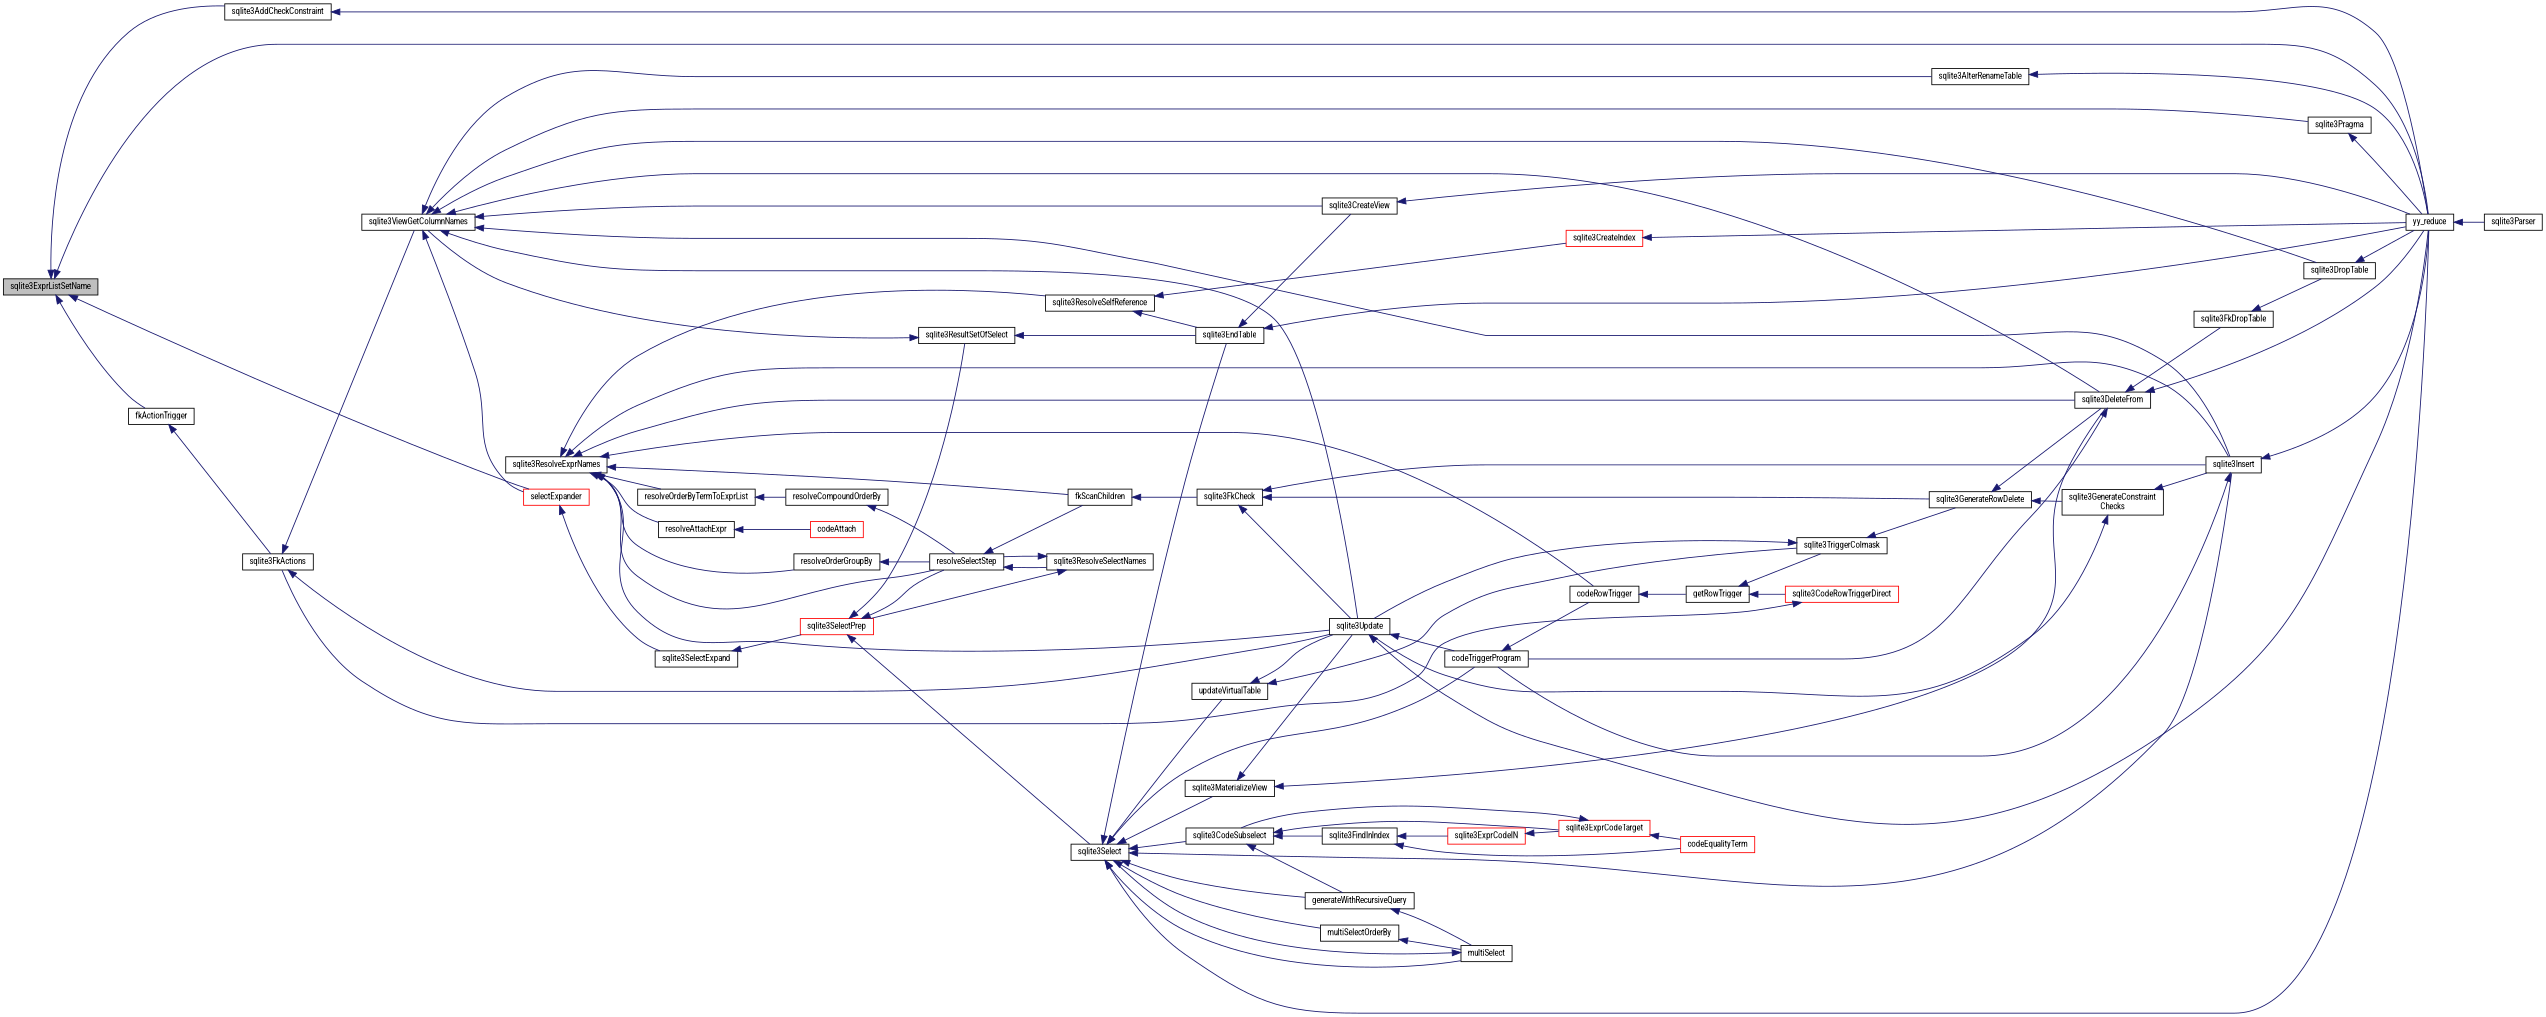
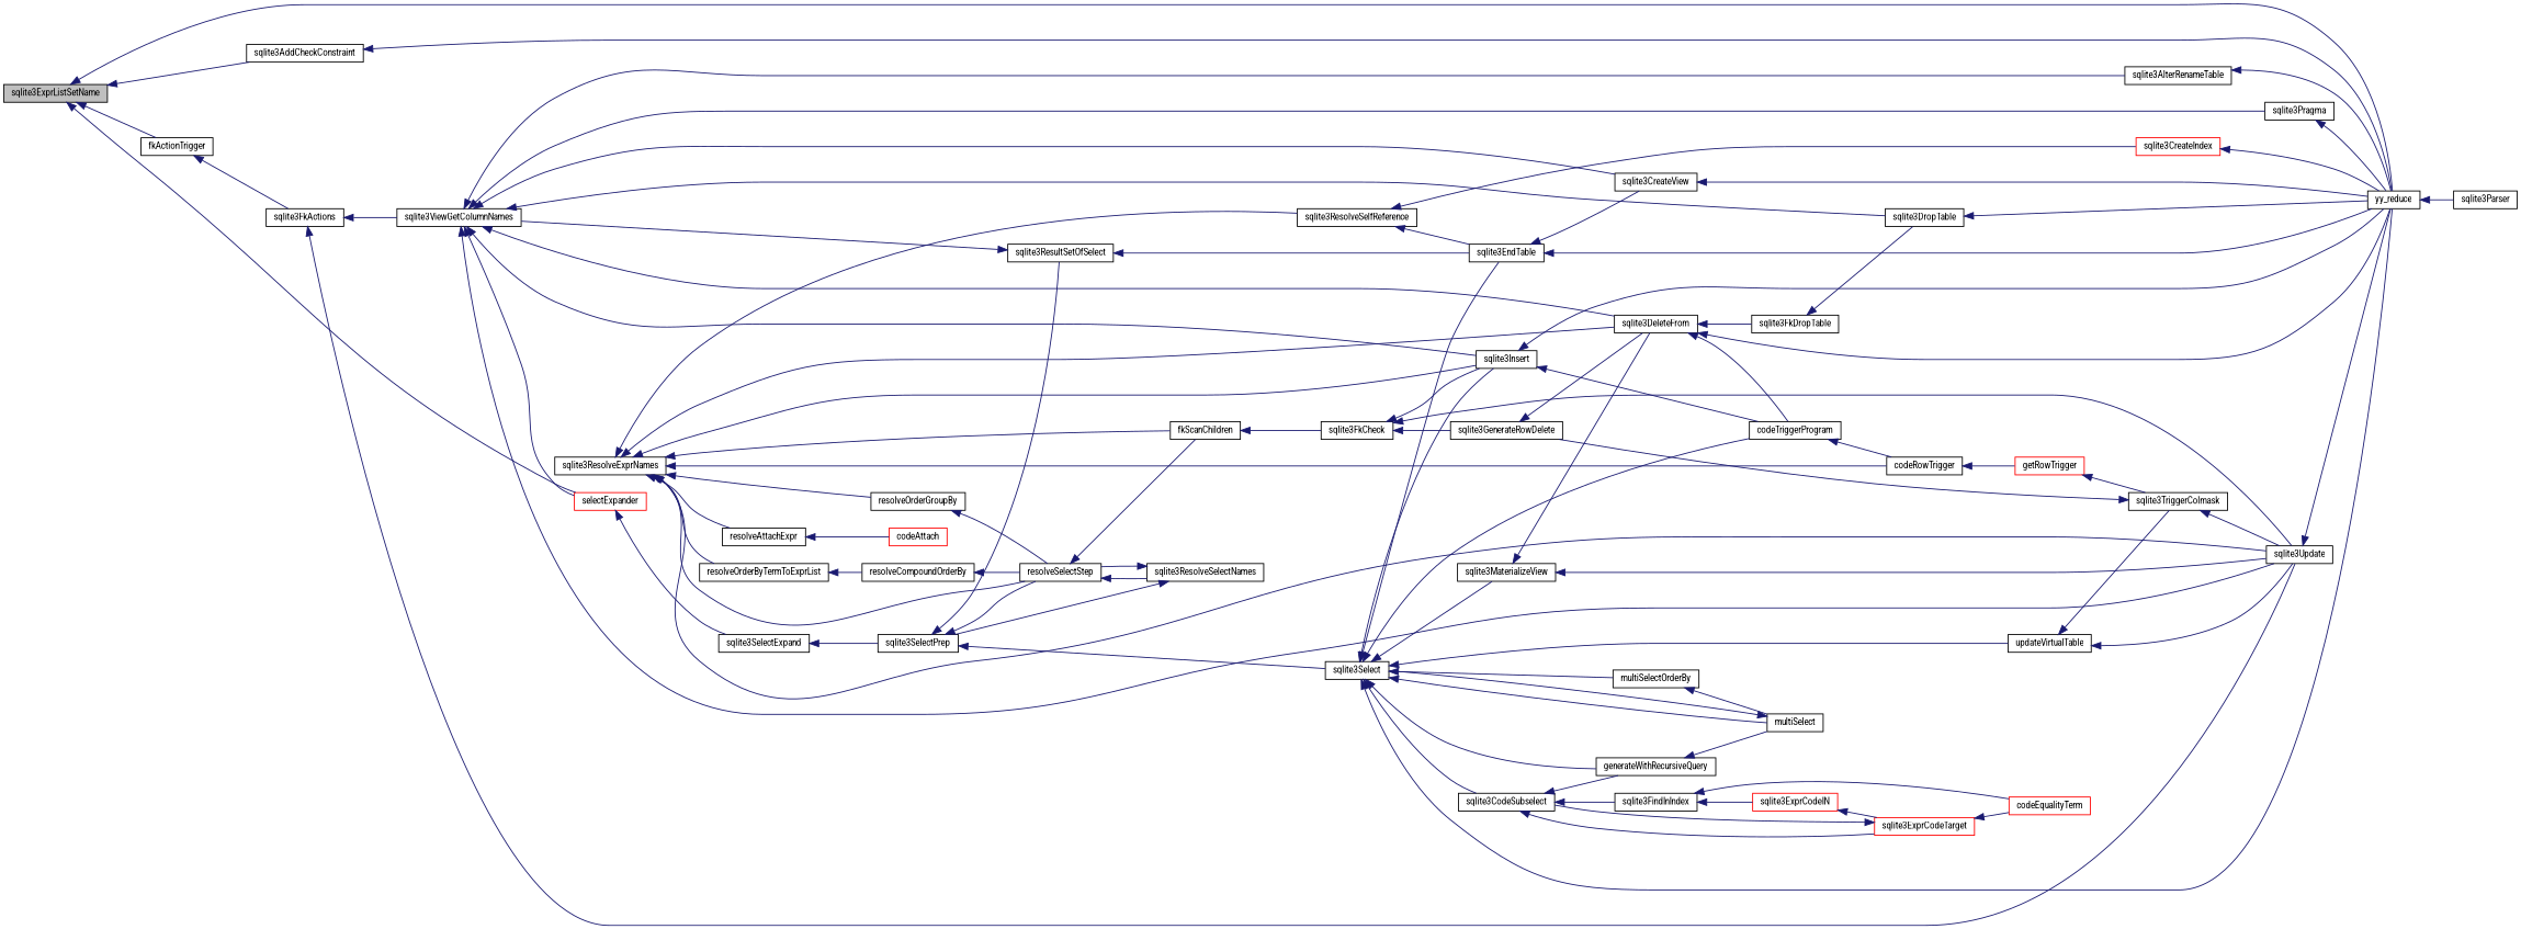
  digraph {
    fontname="Roboto Condensed"
    rankdir=LR
    node [color=black fillcolor=white fontname="Roboto Condensed" fontsize=10 shape=record style=filled]
    edge [color=midnightblue dir=back fontname="Roboto Condensed" fontsize=10 labelfontname=FreeSans labelfontsize=10 style=solid]
    n1 [fillcolor=grey75 fontcolor=black height=0.2 label=sqlite3ExprListSetName width=0.4]
    n2 [height=0.2 label=sqlite3AddCheckConstraint width=0.4]
    n3 [height=0.2 label=yy_reduce width=0.4]
    n4 [height=0.2 label=fkActionTrigger width=0.4]
    n5 [color=red height=0.2 label=selectExpander width=0.4]
    n6 [height=0.2 label=sqlite3Parser width=0.4]
    n7 [height=0.2 label=sqlite3FkActions width=0.4]
    n8 [height=0.2 label=sqlite3SelectExpand width=0.4]
    n9 [height=0.2 label=sqlite3Update width=0.4]
    n10 [height=0.2 label=sqlite3ViewGetColumnNames width=0.4]
    n11 [height=0.2 label=sqlite3GenerateRowDelete width=0.4]
    n12 [height=0.2 label=sqlite3DeleteFrom width=0.4]
-   n13 [height=0.2 label="sqlite3GenerateConstraint\lChecks" width=0.4]
    n14 [height=0.2 label=codeTriggerProgram width=0.4]
    n15 [height=0.2 label=sqlite3FkDropTable width=0.4]
    n16 [height=0.2 label=sqlite3Insert width=0.4]
    n17 [height=0.2 label=sqlite3DropTable width=0.4]
    n18 [height=0.2 label=codeRowTrigger width=0.4]
-   n19 [height=0.2 label=getRowTrigger width=0.4]
-   n20 [color=red height=0.2 label=sqlite3CodeRowTriggerDirect width=0.4]
+   n19 [color=red height=0.2 label=getRowTrigger width=0.4]
    n21 [height=0.2 label=sqlite3TriggerColmask width=0.4]
-   n22 [color=red height=0.2 label=sqlite3SelectPrep width=0.4]
+   n22 [height=0.2 label=sqlite3SelectPrep width=0.4]
    n23 [height=0.2 label=resolveSelectStep width=0.4]
    n24 [height=0.2 label=sqlite3ResultSetOfSelect width=0.4]
    n25 [height=0.2 label=sqlite3Select width=0.4]
    n26 [height=0.2 label=sqlite3ResolveSelectNames width=0.4]
    n27 [height=0.2 label=fkScanChildren width=0.4]
    n28 [height=0.2 label=sqlite3EndTable width=0.4]
    n29 [height=0.2 label=sqlite3CodeSubselect width=0.4]
    n30 [height=0.2 label=sqlite3MaterializeView width=0.4]
    n31 [height=0.2 label=generateWithRecursiveQuery width=0.4]
    n32 [height=0.2 label=multiSelect width=0.4]
    n33 [height=0.2 label=multiSelectOrderBy width=0.4]
    n34 [height=0.2 label=updateVirtualTable width=0.4]
    n35 [height=0.2 label=sqlite3ResolveExprNames width=0.4]
    n36 [height=0.2 label=resolveOrderByTermToExprList width=0.4]
    n37 [height=0.2 label=resolveOrderGroupBy width=0.4]
    n38 [height=0.2 label=sqlite3ResolveSelfReference width=0.4]
    n39 [height=0.2 label=resolveAttachExpr width=0.4]
    n40 [height=0.2 label=resolveCompoundOrderBy width=0.4]
    n41 [color=red height=0.2 label=sqlite3CreateIndex width=0.4]
    n42 [color=red height=0.2 label=codeAttach width=0.4]
    n43 [height=0.2 label=sqlite3FkCheck width=0.4]
    n44 [height=0.2 label=sqlite3CreateView width=0.4]
    n45 [height=0.2 label=sqlite3AlterRenameTable width=0.4]
    n46 [height=0.2 label=sqlite3Pragma width=0.4]
    n47 [height=0.2 label=sqlite3FindInIndex width=0.4]
    n48 [color=red height=0.2 label=sqlite3ExprCodeTarget width=0.4]
    n49 [color=red height=0.2 label=sqlite3ExprCodeIN width=0.4]
    n50 [color=red height=0.2 label=codeEqualityTerm width=0.4]
    n1 -> n2
    n1 -> n3
    n1 -> n4
    n1 -> n5
    n2 -> n3
    n3 -> n6
    n4 -> n7
    n5 -> n8
    n7 -> n9
    n7 -> n10
    n8 -> n22
    n9 -> n3
-   n9 -> n14
    n10 -> n5
    n10 -> n9
    n10 -> n12
    n10 -> n16
    n10 -> n17
    n10 -> n44
    n10 -> n45
    n10 -> n46
    n11 -> n12
-   n11 -> n13
    n12 -> n3
    n12 -> n14
    n12 -> n15
-   n13 -> n9
-   n13 -> n16
    n14 -> n18
    n15 -> n17
    n16 -> n3
    n16 -> n14
    n17 -> n3
    n18 -> n19
-   n19 -> n20
    n19 -> n21
-   n20 -> n7
    n21 -> n9
    n21 -> n11
    n22 -> n23
    n22 -> n24
    n22 -> n25
    n23 -> n26
    n23 -> n27
    n24 -> n10
    n24 -> n28
    n25 -> n3
    n25 -> n14
    n25 -> n16
    n25 -> n28
    n25 -> n29
    n25 -> n30
    n25 -> n31
    n25 -> n32
    n25 -> n33
    n25 -> n34
    n26 -> n22
    n26 -> n23
    n27 -> n43
    n28 -> n3
    n28 -> n44
    n29 -> n31
    n29 -> n47
    n29 -> n48
    n30 -> n9
    n30 -> n12
    n31 -> n32
    n32 -> n25
    n33 -> n32
    n34 -> n9
    n34 -> n21
    n35 -> n9
    n35 -> n12
    n35 -> n16
    n35 -> n18
    n35 -> n23
    n35 -> n27
    n35 -> n36
    n35 -> n37
    n35 -> n38
    n35 -> n39
    n36 -> n40
    n37 -> n23
    n38 -> n28
    n38 -> n41
    n39 -> n42
    n40 -> n23
    n41 -> n3
    n43 -> n9
    n43 -> n11
    n43 -> n16
    n44 -> n3
    n45 -> n3
    n46 -> n3
    n47 -> n49
    n47 -> n50
    n48 -> n29
    n48 -> n50
    n49 -> n48
  }
